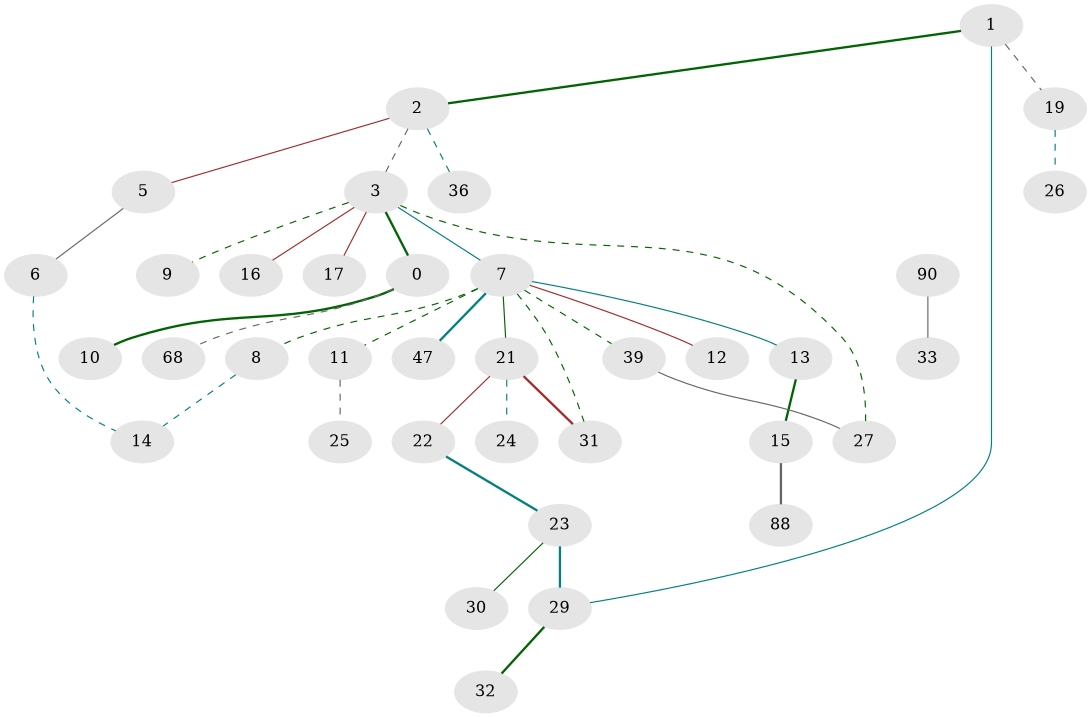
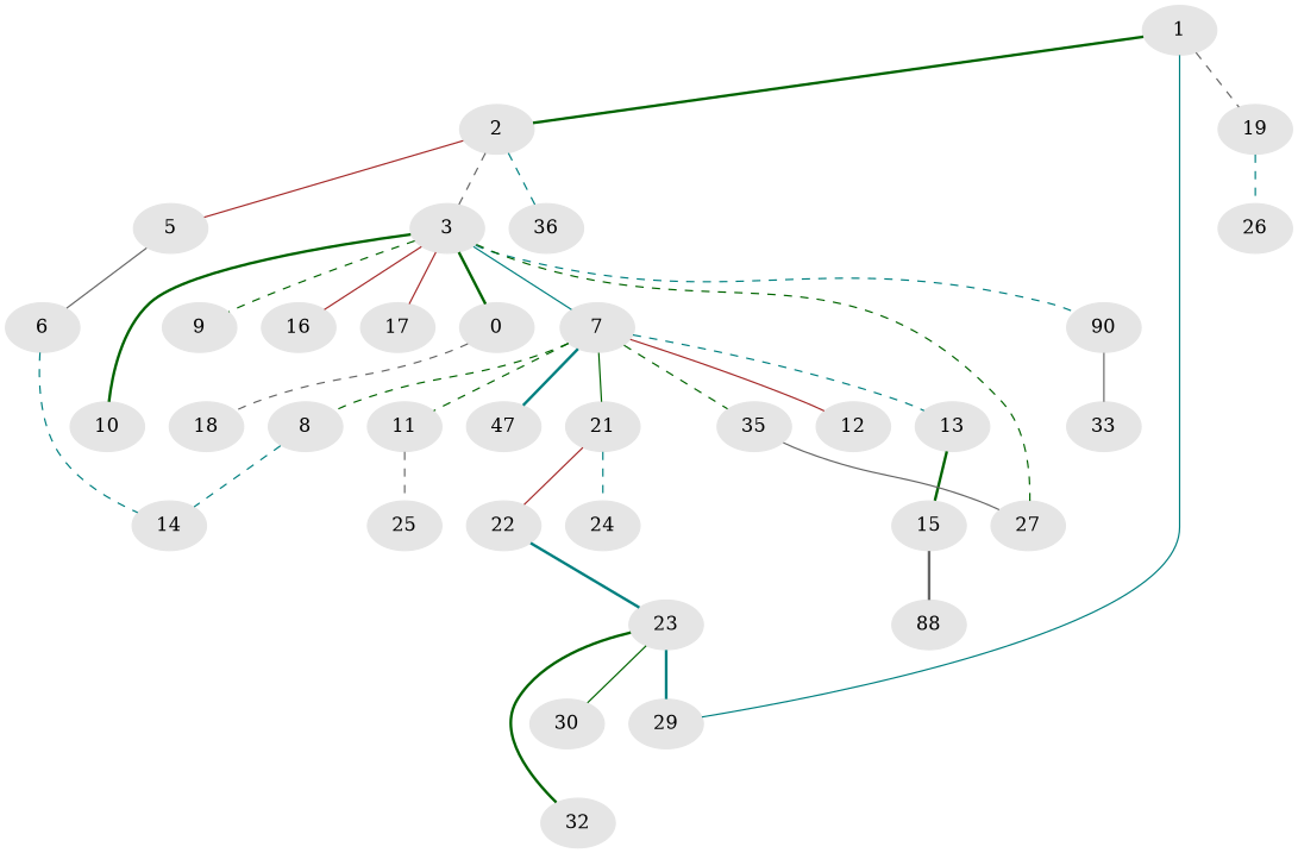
  graph {
    fontname="DejaVu Serif"
    node [color=gray90 fontname="DejaVu Serif" style=filled]
    edge [color=darkgreen fontname="DejaVu Serif" style=dashed weight=1.0]
    1
    2
    19
    29
    3
    5
    36
    26
    32
    n10 [label=0]
    7
    9
    10
    16
    17
    n16 [label=90]
    27
    6
-   18 [label=68]
+   18
    8
    11
    12
    13
    21
-   31
-   35 [label=39]
+   35
    n27 [label=47]
    33
    14
    25
    15
    24
    22
    n34 [label=88]
    23
    30
    1 -- 2 [style=bold]
    1 -- 19 [color=gray40]
    1 -- 29 [color=teal style=solid]
    2 -- 3 [color=gray40]
    2 -- 5 [color=brown style=solid]
    2 -- 36 [color=teal]
    19 -- 26 [color=teal]
-   29 -- 32 [style=bold]
+   23 -- 32 [style=bold]
    3 -- n10 [style=bold]
    3 -- 7 [color=teal style=solid]
    3 -- 9
-   n10 -- 10 [style=bold]
+   3 -- 10 [style=bold]
    3 -- 16 [color=brown style=solid]
    3 -- 17 [color=brown style=solid]
+   3 -- n16 [color=teal]
    3 -- 27
    5 -- 6 [color=gray40 style=solid]
    n10 -- 18 [color=gray40]
    7 -- 8
    7 -- 11 [weight=2.0]
    7 -- 12 [color=brown style=solid]
-   7 -- 13 [color=teal style=solid]
+   7 -- 13 [color=teal]
    7 -- 21 [style=solid]
-   7 -- 31
    7 -- 35
    7 -- n27 [color=teal style=bold]
    n16 -- 33 [color=gray40 style=solid]
    6 -- 14 [color=teal]
    8 -- 14 [color=teal]
    11 -- 25 [color=gray40]
    13 -- 15 [style=bold]
-   21 -- 31 [color=brown style=bold]
    21 -- 24 [color=teal]
    21 -- 22 [color=brown style=solid]
    35 -- 27 [color=gray40 style=solid]
    15 -- n34 [color=gray40 style=bold]
    22 -- 23 [color=teal style=bold]
    23 -- 29 [color=teal style=bold weight=4.0]
    23 -- 30 [style=solid]
  }
